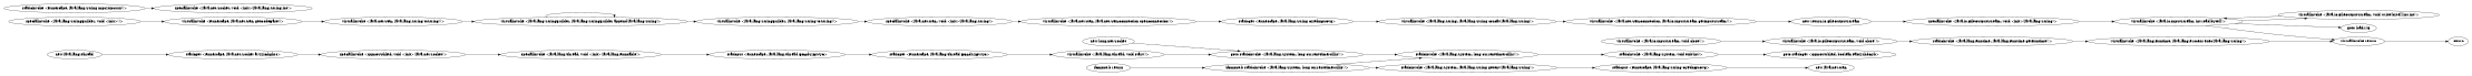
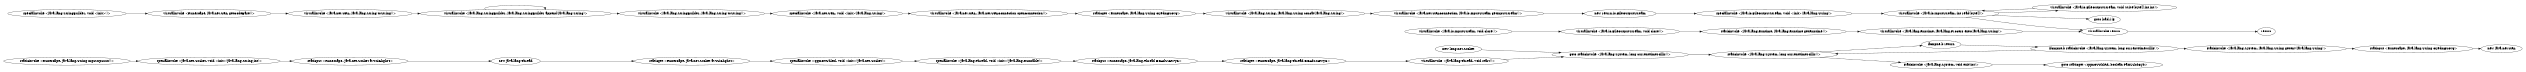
  digraph {
    rankdir=LR
    n1 [label="new long.net.Socket"]
    "goto staticinvoke <java.lang.System: long currentTimeMillis()>"
    "staticinvoke <java.lang.System: long currentTimeMillis()>"
    "ifcmpne.b return"
    "staticinvoke <java.lang.System: void exit(int)>"
    "ifcmpne.b staticinvoke <java.lang.System: long currentTimeMillis()>"
    "goto staticget <qqmOYUhlRd: boolean PaKZShdGyb>"
    "staticinvoke <java.lang.System: java.lang.String getenv(java.lang.String)>"
    "staticput <Runescape: java.lang.String CyPdnHuOvg>"
    "new java.net.URL"
    "specialinvoke <java.lang.StringBuilder: void <init>()>"
    "virtualinvoke <Runescape: java.net.URL getCodeBase()>"
    "virtualinvoke <java.net.URL: java.lang.String toString()>"
    "virtualinvoke <java.lang.StringBuilder: java.lang.StringBuilder append(java.lang.String)>"
    "virtualinvoke <java.lang.StringBuilder: java.lang.String toString()>"
    "specialinvoke <java.net.URL: void <init>(java.lang.String)>"
    "virtualinvoke <java.net.URL: java.net.URLConnection openConnection()>"
    "staticget <Runescape: java.lang.String CyPdnHuOvg>"
    "virtualinvoke <java.lang.String: java.lang.String concat(java.lang.String)>"
    "virtualinvoke <java.net.URLConnection: java.io.InputStream getInputStream()>"
    n21 [label="new return.io.FileOutputStream"]
    "specialinvoke <java.io.FileOutputStream: void <init>(java.lang.String)>"
    "virtualinvoke <java.io.InputStream: int read(byte[])>"
    "virtualinvoke <java.io.FileOutputStream: void write(byte[],int,int)>"
    "goto load.i i5"
    n26 [label="virtualinvoke return"]
    return
    "virtualinvoke <java.io.InputStream: void close()>"
    "virtualinvoke <java.io.FileOutputStream: void close()>"
    "staticinvoke <java.lang.Runtime: java.lang.Runtime getRuntime()>"
    "virtualinvoke <java.lang.Runtime: java.lang.Process exec(java.lang.String)>"
    "staticinvoke <Runescape: java.lang.String mgczUpcuux()>"
    "specialinvoke <java.net.Socket: void <init>(java.lang.String,int)>"
+   "staticput <Runescape: java.net.Socket aVzZiGhghM>"
    "new java.lang.Thread"
    "staticget <Runescape: java.net.Socket aVzZiGhghM>"
    "specialinvoke <qqmOYUhlRd: void <init>(java.net.Socket)>"
    "specialinvoke <java.lang.Thread: void <init>(java.lang.Runnable)>"
    "staticput <Runescape: java.lang.Thread EQAdSzHWyC>"
    "staticget <Runescape: java.lang.Thread EQAdSzHWyC>"
    "virtualinvoke <java.lang.Thread: void start()>"
    n1 -> "goto staticinvoke <java.lang.System: long currentTimeMillis()>"
    "goto staticinvoke <java.lang.System: long currentTimeMillis()>" -> "staticinvoke <java.lang.System: long currentTimeMillis()>"
+   "staticinvoke <java.lang.System: long currentTimeMillis()>" -> "ifcmpne.b return"
    "staticinvoke <java.lang.System: long currentTimeMillis()>" -> "staticinvoke <java.lang.System: void exit(int)>"
    "ifcmpne.b return" -> "ifcmpne.b staticinvoke <java.lang.System: long currentTimeMillis()>"
    "staticinvoke <java.lang.System: void exit(int)>" -> "goto staticget <qqmOYUhlRd: boolean PaKZShdGyb>"
    "ifcmpne.b staticinvoke <java.lang.System: long currentTimeMillis()>" -> "staticinvoke <java.lang.System: long currentTimeMillis()>"
    "ifcmpne.b staticinvoke <java.lang.System: long currentTimeMillis()>" -> "staticinvoke <java.lang.System: java.lang.String getenv(java.lang.String)>"
    "staticinvoke <java.lang.System: java.lang.String getenv(java.lang.String)>" -> "staticput <Runescape: java.lang.String CyPdnHuOvg>"
    "staticput <Runescape: java.lang.String CyPdnHuOvg>" -> "new java.net.URL"
    "specialinvoke <java.lang.StringBuilder: void <init>()>" -> "virtualinvoke <Runescape: java.net.URL getCodeBase()>"
    "virtualinvoke <Runescape: java.net.URL getCodeBase()>" -> "virtualinvoke <java.net.URL: java.lang.String toString()>"
    "virtualinvoke <java.net.URL: java.lang.String toString()>" -> "virtualinvoke <java.lang.StringBuilder: java.lang.StringBuilder append(java.lang.String)>"
    "virtualinvoke <java.lang.StringBuilder: java.lang.StringBuilder append(java.lang.String)>" -> "virtualinvoke <java.lang.StringBuilder: java.lang.StringBuilder append(java.lang.String)>"
    "virtualinvoke <java.lang.StringBuilder: java.lang.StringBuilder append(java.lang.String)>" -> "virtualinvoke <java.lang.StringBuilder: java.lang.String toString()>"
    "virtualinvoke <java.lang.StringBuilder: java.lang.String toString()>" -> "specialinvoke <java.net.URL: void <init>(java.lang.String)>"
    "specialinvoke <java.net.URL: void <init>(java.lang.String)>" -> "virtualinvoke <java.net.URL: java.net.URLConnection openConnection()>"
    "virtualinvoke <java.net.URL: java.net.URLConnection openConnection()>" -> "staticget <Runescape: java.lang.String CyPdnHuOvg>"
    "staticget <Runescape: java.lang.String CyPdnHuOvg>" -> "virtualinvoke <java.lang.String: java.lang.String concat(java.lang.String)>"
    "virtualinvoke <java.lang.String: java.lang.String concat(java.lang.String)>" -> "virtualinvoke <java.net.URLConnection: java.io.InputStream getInputStream()>"
    "virtualinvoke <java.net.URLConnection: java.io.InputStream getInputStream()>" -> n21
    n21 -> "specialinvoke <java.io.FileOutputStream: void <init>(java.lang.String)>"
    "specialinvoke <java.io.FileOutputStream: void <init>(java.lang.String)>" -> "virtualinvoke <java.io.InputStream: int read(byte[])>"
    "virtualinvoke <java.io.InputStream: int read(byte[])>" -> "virtualinvoke <java.io.FileOutputStream: void write(byte[],int,int)>"
    "virtualinvoke <java.io.InputStream: int read(byte[])>" -> "goto load.i i5"
    "virtualinvoke <java.io.InputStream: int read(byte[])>" -> n26
    "virtualinvoke <java.io.FileOutputStream: void write(byte[],int,int)>" -> "virtualinvoke <java.io.InputStream: int read(byte[])>"
    n26 -> return
    "virtualinvoke <java.io.InputStream: void close()>" -> "virtualinvoke <java.io.FileOutputStream: void close()>"
    "virtualinvoke <java.io.FileOutputStream: void close()>" -> "staticinvoke <java.lang.Runtime: java.lang.Runtime getRuntime()>"
    "staticinvoke <java.lang.Runtime: java.lang.Runtime getRuntime()>" -> "virtualinvoke <java.lang.Runtime: java.lang.Process exec(java.lang.String)>"
    "virtualinvoke <java.lang.Runtime: java.lang.Process exec(java.lang.String)>" -> n26
    "staticinvoke <Runescape: java.lang.String mgczUpcuux()>" -> "specialinvoke <java.net.Socket: void <init>(java.lang.String,int)>"
+   "specialinvoke <java.net.Socket: void <init>(java.lang.String,int)>" -> "staticput <Runescape: java.net.Socket aVzZiGhghM>"
+   "staticput <Runescape: java.net.Socket aVzZiGhghM>" -> "new java.lang.Thread"
    "new java.lang.Thread" -> "staticget <Runescape: java.net.Socket aVzZiGhghM>"
    "staticget <Runescape: java.net.Socket aVzZiGhghM>" -> "specialinvoke <qqmOYUhlRd: void <init>(java.net.Socket)>"
    "specialinvoke <qqmOYUhlRd: void <init>(java.net.Socket)>" -> "specialinvoke <java.lang.Thread: void <init>(java.lang.Runnable)>"
    "specialinvoke <java.lang.Thread: void <init>(java.lang.Runnable)>" -> "staticput <Runescape: java.lang.Thread EQAdSzHWyC>"
    "staticput <Runescape: java.lang.Thread EQAdSzHWyC>" -> "staticget <Runescape: java.lang.Thread EQAdSzHWyC>"
    "staticget <Runescape: java.lang.Thread EQAdSzHWyC>" -> "virtualinvoke <java.lang.Thread: void start()>"
    "virtualinvoke <java.lang.Thread: void start()>" -> "goto staticinvoke <java.lang.System: long currentTimeMillis()>"
  }
